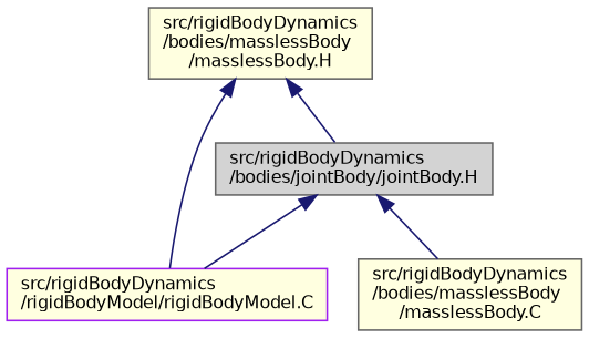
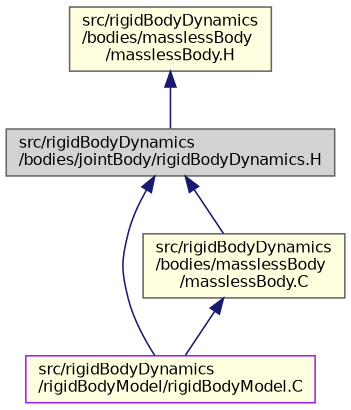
  digraph {
    node [color=gray40 fillcolor=lightyellow fontname=Helvetica fontsize=10 shape=record style=filled]
    edge [color=midnightblue dir=back fontname=Helvetica fontsize=10 labelfontname=Helvetica labelfontsize=10 style=solid]
    n1 [fontcolor=black height=0.2 label="src/rigidBodyDynamics\l/bodies/masslessBody\l/masslessBody.H" width=0.4]
-   n2 [fillcolor=lightgrey height=0.2 label="src/rigidBodyDynamics\l/bodies/jointBody/jointBody.H" width=0.4]
+   n2 [fillcolor=lightgrey height=0.2 label="src/rigidBodyDynamics\l/bodies/jointBody/rigidBodyDynamics.H" width=0.4]
    n3 [color=purple height=0.2 label="src/rigidBodyDynamics\l/rigidBodyModel/rigidBodyModel.C" width=0.4]
    n4 [height=0.2 label="src/rigidBodyDynamics\l/bodies/masslessBody\l/masslessBody.C" width=0.4]
    n1 -> n2
-   n1 -> n3
+   n4 -> n3
    n2 -> n3
    n2 -> n4
  }
